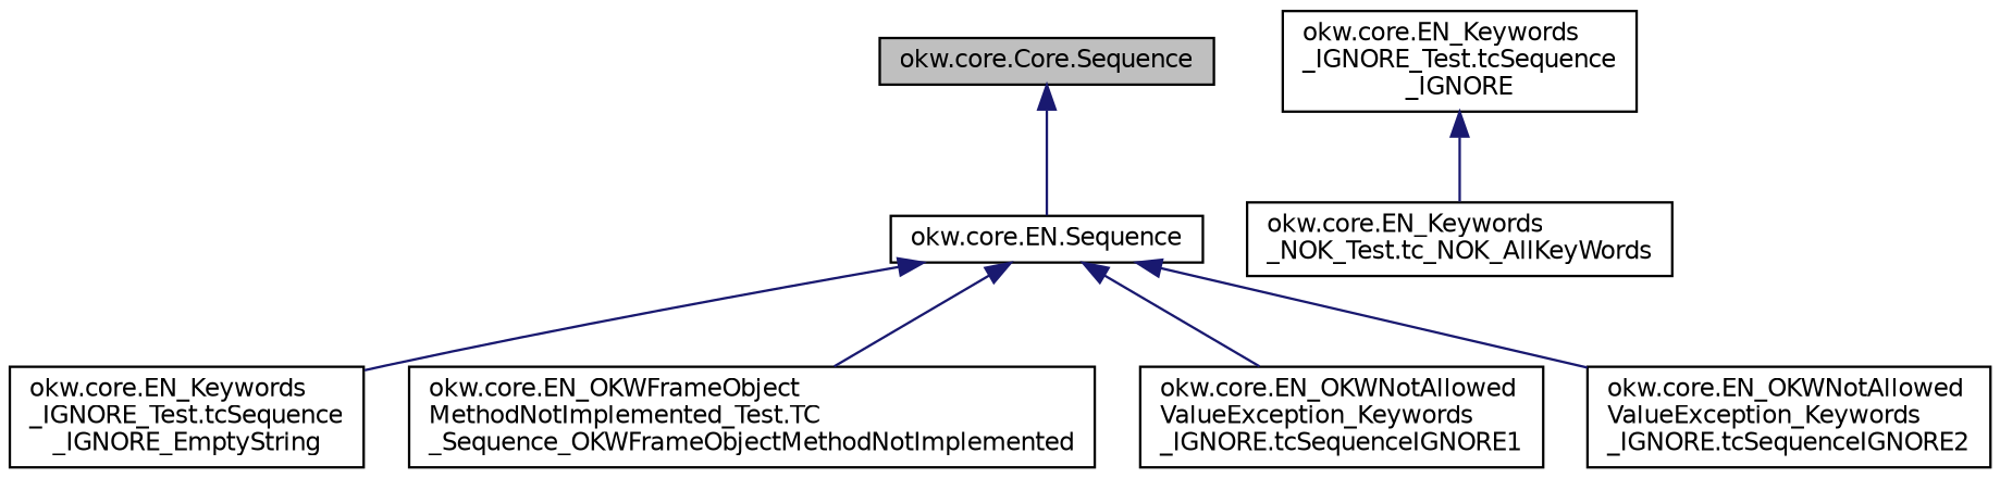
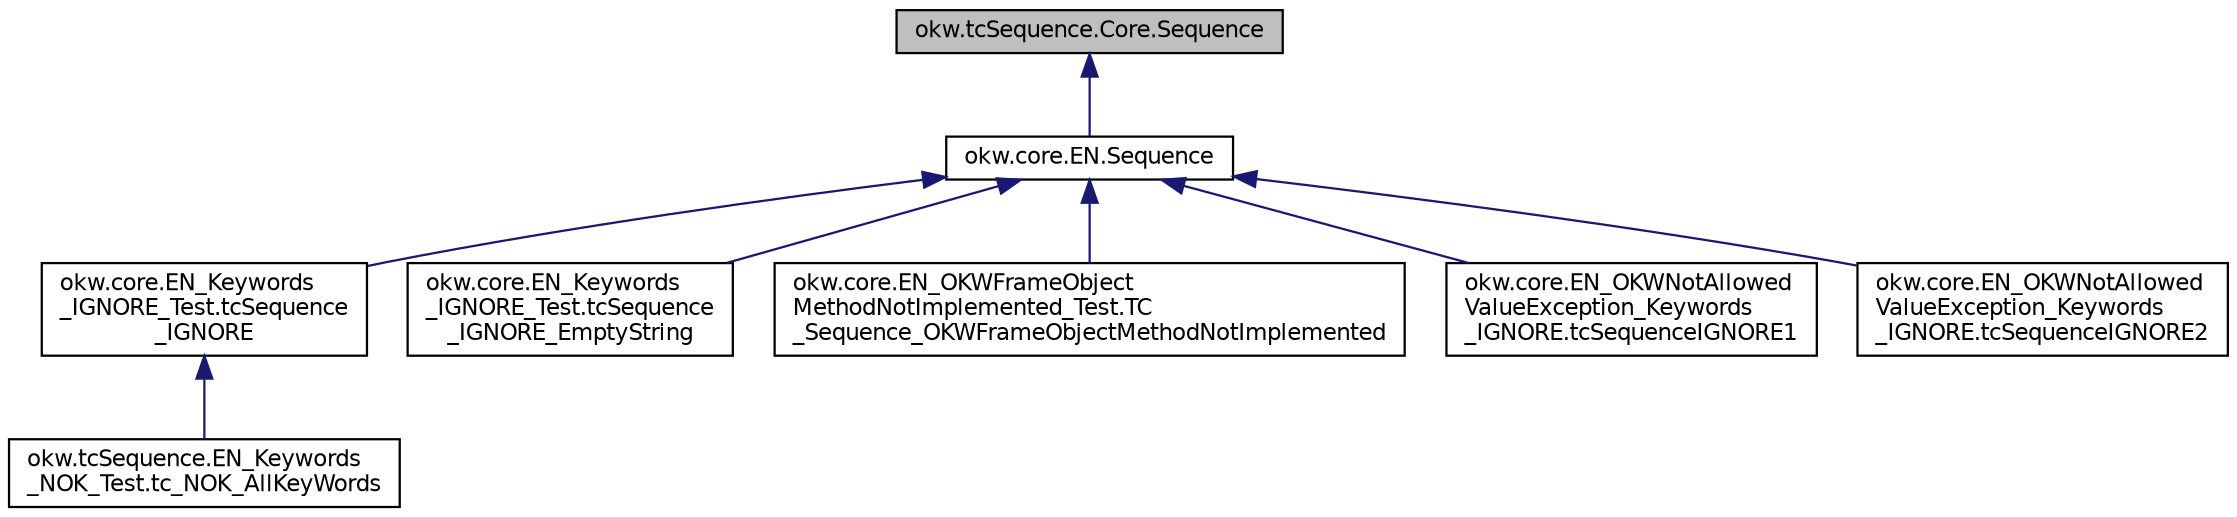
  digraph {
    rankdir=TB
    node [color=black fillcolor=white fontname=Helvetica fontsize=10 shape=record style=filled]
    edge [color=midnightblue dir=back fontname=Helvetica fontsize=10 labelfontname=Helvetica labelfontsize=10 style=solid]
-   n1 [fillcolor=grey75 fontcolor=black height=0.2 label="okw.core.Core.Sequence" width=0.4]
+   n1 [fillcolor=grey75 fontcolor=black height=0.2 label="okw.tcSequence.Core.Sequence" width=0.4]
    n2 [height=0.2 label="okw.core.EN.Sequence" width=0.4]
    n3 [height=0.2 label="okw.core.EN_Keywords\l_IGNORE_Test.tcSequence\l_IGNORE" width=0.4]
    n4 [height=0.2 label="okw.core.EN_Keywords\l_IGNORE_Test.tcSequence\l_IGNORE_EmptyString" width=0.4]
    n5 [height=0.2 label="okw.core.EN_OKWFrameObject\lMethodNotImplemented_Test.TC\l_Sequence_OKWFrameObjectMethodNotImplemented" width=0.4]
    n6 [height=0.2 label="okw.core.EN_OKWNotAllowed\lValueException_Keywords\l_IGNORE.tcSequenceIGNORE1" width=0.4]
    n7 [height=0.2 label="okw.core.EN_OKWNotAllowed\lValueException_Keywords\l_IGNORE.tcSequenceIGNORE2" width=0.4]
-   n8 [height=0.2 label="okw.core.EN_Keywords\l_NOK_Test.tc_NOK_AllKeyWords" width=0.4]
+   n8 [height=0.2 label="okw.tcSequence.EN_Keywords\l_NOK_Test.tc_NOK_AllKeyWords" width=0.4]
    n1 -> n2
+   n2 -> n3
    n2 -> n4
    n2 -> n5
    n2 -> n6
    n2 -> n7
    n3 -> n8
  }
